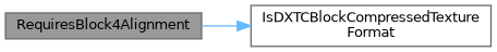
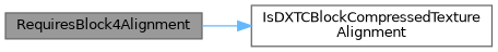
  digraph {
    rankdir=LR
    node [fontname=Helvetica fontsize=10 shape=box style=filled]
    n1 [color=gray40 fillcolor=grey60 fontcolor=black height=0.2 label=RequiresBlock4Alignment width=0.4]
-   n2 [color=grey40 fillcolor=white height=0.2 label="IsDXTCBlockCompressedTexture\lFormat" width=0.4]
+   n2 [color=grey40 fillcolor=white height=0.2 label="IsDXTCBlockCompressedTexture\lAlignment" width=0.4]
    n1 -> n2 [color=steelblue1 fontname=Helvetica fontsize=10 labelfontname=Helvetica labelfontsize=10 style=solid]
  }
